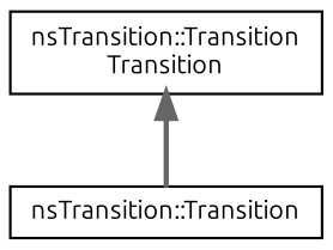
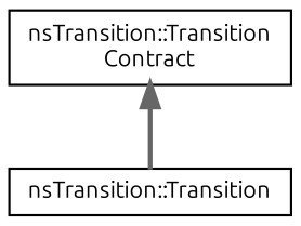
  digraph {
    rankdir=TB
    fontname=Ubuntu
    node [color=black fillcolor=white fontname=Ubuntu fontsize=10 shape=record style=filled]
-   n1 [height=0.2 label="nsTransition::Transition\lTransition" width=0.4]
+   n1 [height=0.2 label="nsTransition::Transition\lContract" width=0.4]
    n2 [height=0.2 label="nsTransition::Transition" width=0.4]
    n1 -> n2 [color=gray40 dir=back fontname=Ubuntu fontsize=10 labelfontname=Helvetica labelfontsize=10 style=bold]
  }
